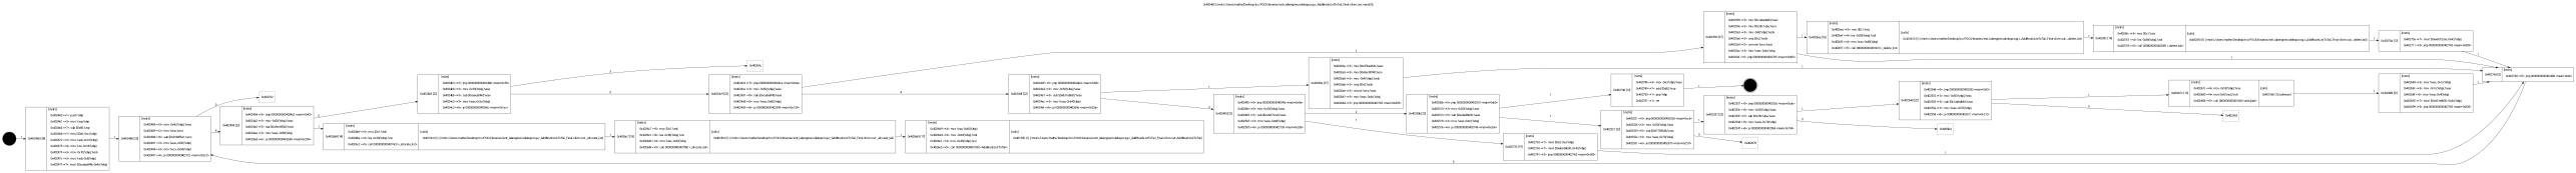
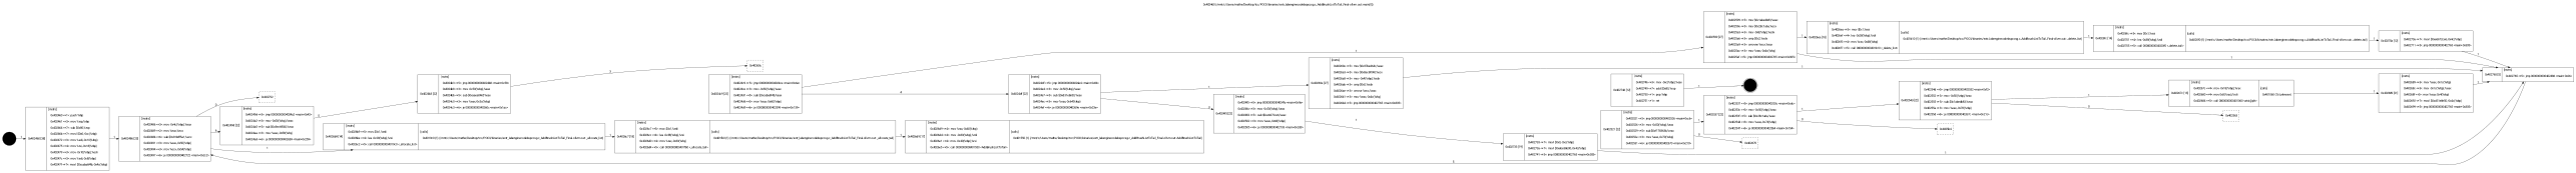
  digraph {
    fontname=Roboto
    label="0x402460 (/mnt/c/Users/mathe/Desktop/tcc/POCII/binaries/extr_labenginecodebspccsg.c_AddBrushListToTail_Final-ollvm.out::main(0))"
    labelloc=t
    rankdir=LR
    node [fontname=Roboto shape=record]
    edge [fontname=Roboto]
    Entry [fillcolor=black height=0.3 shape=circle style=filled width=0.3]
    n2 [label="{\n     0x402460 [38]\l\n     | [instrs]\l\n     &nbsp;&nbsp;0x402460 \<+1\>: push %rbp\l\n     &nbsp;&nbsp;0x402461 \<+3\>: mov %rsp,%rbp\l\n     &nbsp;&nbsp;0x402464 \<+7\>: sub $0x80,%rsp\l\n     &nbsp;&nbsp;0x40246b \<+7\>: movl $0x0,-0xc(%rbp)\l\n     &nbsp;&nbsp;0x402472 \<+3\>: mov %edi,-0x10(%rbp)\l\n     &nbsp;&nbsp;0x402475 \<+4\>: mov %rsi,-0x18(%rbp)\l\n     &nbsp;&nbsp;0x402479 \<+3\>: mov -0x10(%rbp),%edi\l\n     &nbsp;&nbsp;0x40247c \<+3\>: mov %edi,-0x8(%rbp)\l\n     &nbsp;&nbsp;0x40247f \<+7\>: movl $0xcaba6f4b,-0x4c(%rbp)\l\n  }"]
    n3 [label="{\n     0x402486 [23]\l\n     | [instrs]\l\n     &nbsp;&nbsp;0x402486 \<+3\>: mov -0x4c(%rbp),%eax\l\n     &nbsp;&nbsp;0x402489 \<+2\>: mov %eax,%ecx\l\n     &nbsp;&nbsp;0x40248b \<+6\>: sub $0x81b8f5a1,%ecx\l\n     &nbsp;&nbsp;0x402491 \<+3\>: mov %eax,-0x50(%rbp)\l\n     &nbsp;&nbsp;0x402494 \<+3\>: mov %ecx,-0x54(%rbp)\l\n     &nbsp;&nbsp;0x402497 \<+6\>: je 0000000000402722 \<main+0x2c2\>\l\n  }"]
    n4 [label="{\n     0x402722\l\n  }" style=dashed]
    n5 [label="{\n     0x40249d [22]\l\n     | [instrs]\l\n     &nbsp;&nbsp;0x40249d \<+5\>: jmp 00000000004024a2 \<main+0x42\>\l\n     &nbsp;&nbsp;0x4024a2 \<+3\>: mov -0x50(%rbp),%eax\l\n     &nbsp;&nbsp;0x4024a5 \<+5\>: sub $0x8ec6f040,%eax\l\n     &nbsp;&nbsp;0x4024aa \<+3\>: mov %eax,-0x58(%rbp)\l\n     &nbsp;&nbsp;0x4024ad \<+6\>: je 00000000004026b9 \<main+0x259\>\l\n  }"]
    n6 [label="{\n     0x4026b9 [14]\l\n     | [instrs]\l\n     &nbsp;&nbsp;0x4026b9 \<+5\>: mov $0x1,%edi\l\n     &nbsp;&nbsp;0x4026be \<+4\>: lea -0x28(%rbp),%rsi\l\n     &nbsp;&nbsp;0x4026c2 \<+5\>: call 00000000004019c0 \<_allocate_list\>\l\n     | [calls]\l\n     &nbsp;&nbsp;0x4019c0 \{1\} (/mnt/c/Users/mathe/Desktop/tcc/POCII/binaries/extr_labenginecodebspccsg.c_AddBrushListToTail_Final-ollvm.out::_allocate_list)\l\n  }"]
    n7 [label="{\n     0x4024b3 [22]\l\n     | [instrs]\l\n     &nbsp;&nbsp;0x4024b3 \<+5\>: jmp 00000000004024b8 \<main+0x58\>\l\n     &nbsp;&nbsp;0x4024b8 \<+3\>: mov -0x50(%rbp),%eax\l\n     &nbsp;&nbsp;0x4024bb \<+5\>: sub $0xaaea046f,%eax\l\n     &nbsp;&nbsp;0x4024c0 \<+3\>: mov %eax,-0x5c(%rbp)\l\n     &nbsp;&nbsp;0x4024c3 \<+6\>: je 000000000040260c \<main+0x1ac\>\l\n  }"]
    n8 [label="{\n     0x4026c7 [18]\l\n     | [instrs]\l\n     &nbsp;&nbsp;0x4026c7 \<+5\>: mov $0x1,%edi\l\n     &nbsp;&nbsp;0x4026cc \<+4\>: lea -0x38(%rbp),%rsi\l\n     &nbsp;&nbsp;0x4026d0 \<+4\>: mov %rax,-0x30(%rbp)\l\n     &nbsp;&nbsp;0x4026d4 \<+5\>: call 0000000000401fb0 \<_allocate_tail\>\l\n     | [calls]\l\n     &nbsp;&nbsp;0x401fb0 \{1\} (/mnt/c/Users/mathe/Desktop/tcc/POCII/binaries/extr_labenginecodebspccsg.c_AddBrushListToTail_Final-ollvm.out::_allocate_tail)\l\n  }"]
    n9 [label="{\n     0x40260c\l\n  }" style=dashed]
    n10 [label="{\n     0x4024c9 [22]\l\n     | [instrs]\l\n     &nbsp;&nbsp;0x4024c9 \<+5\>: jmp 00000000004024ce \<main+0x6e\>\l\n     &nbsp;&nbsp;0x4024ce \<+3\>: mov -0x50(%rbp),%eax\l\n     &nbsp;&nbsp;0x4024d1 \<+5\>: sub $0xcaba6f4b,%eax\l\n     &nbsp;&nbsp;0x4024d6 \<+3\>: mov %eax,-0x60(%rbp)\l\n     &nbsp;&nbsp;0x4024d9 \<+6\>: je 0000000000402599 \<main+0x139\>\l\n  }"]
    Exit [fillcolor=black height=0.3 peripheries=2 shape=circle style=filled width=0.3]
    n12 [label="{\n     0x4026d9 [17]\l\n     | [instrs]\l\n     &nbsp;&nbsp;0x4026d9 \<+4\>: mov %rax,-0x40(%rbp)\l\n     &nbsp;&nbsp;0x4026dd \<+4\>: mov -0x30(%rbp),%rdi\l\n     &nbsp;&nbsp;0x4026e1 \<+4\>: mov -0x40(%rbp),%rsi\l\n     &nbsp;&nbsp;0x4026e5 \<+5\>: call 0000000000401550 \<AddBrushListToTail\>\l\n     | [calls]\l\n     &nbsp;&nbsp;0x401550 \{1\} (/mnt/c/Users/mathe/Desktop/tcc/POCII/binaries/extr_labenginecodebspccsg.c_AddBrushListToTail_Final-ollvm.out::AddBrushListToTail)\l\n  }"]
    n13 [label="{\n     0x402599 [27]\l\n     | [instrs]\l\n     &nbsp;&nbsp;0x402599 \<+5\>: mov $0x1abedb83,%eax\l\n     &nbsp;&nbsp;0x40259e \<+5\>: mov $0x28c1a6a,%ecx\l\n     &nbsp;&nbsp;0x4025a3 \<+3\>: mov -0x8(%rbp),%edx\l\n     &nbsp;&nbsp;0x4025a6 \<+3\>: cmp $0x2,%edx\l\n     &nbsp;&nbsp;0x4025a9 \<+3\>: cmovne %ecx,%eax\l\n     &nbsp;&nbsp;0x4025ac \<+3\>: mov %eax,-0x4c(%rbp)\l\n     &nbsp;&nbsp;0x4025af \<+5\>: jmp 0000000000402765 \<main+0x305\>\l\n  }"]
    n14 [label="{\n     0x4024df [22]\l\n     | [instrs]\l\n     &nbsp;&nbsp;0x4024df \<+5\>: jmp 00000000004024e4 \<main+0x84\>\l\n     &nbsp;&nbsp;0x4024e4 \<+3\>: mov -0x50(%rbp),%eax\l\n     &nbsp;&nbsp;0x4024e7 \<+5\>: sub $0xd31e8e50,%eax\l\n     &nbsp;&nbsp;0x4024ec \<+3\>: mov %eax,-0x64(%rbp)\l\n     &nbsp;&nbsp;0x4024ef \<+6\>: je 000000000040269e \<main+0x23e\>\l\n  }"]
    n15 [label="{\n     0x40270a [12]\l\n     | [instrs]\l\n     &nbsp;&nbsp;0x40270a \<+7\>: movl $0xe6672ce6,-0x4c(%rbp)\l\n     &nbsp;&nbsp;0x402711 \<+5\>: jmp 0000000000402765 \<main+0x305\>\l\n  }"]
    n16 [label="{\n     0x402765 [5]\l\n     | [instrs]\l\n     &nbsp;&nbsp;0x402765 \<+5\>: jmp 0000000000402486 \<main+0x26\>\l\n  }"]
    n17 [label="{\n     0x4026ea [18]\l\n     | [instrs]\l\n     &nbsp;&nbsp;0x4026ea \<+5\>: mov $0x1,%esi\l\n     &nbsp;&nbsp;0x4026ef \<+4\>: lea -0x28(%rbp),%rdi\l\n     &nbsp;&nbsp;0x4026f3 \<+4\>: mov %rax,-0x48(%rbp)\l\n     &nbsp;&nbsp;0x4026f7 \<+5\>: call 0000000000401b10 \<_delete_list\>\l\n     | [calls]\l\n     &nbsp;&nbsp;0x401b10 \{1\} (/mnt/c/Users/mathe/Desktop/tcc/POCII/binaries/extr_labenginecodebspccsg.c_AddBrushListToTail_Final-ollvm.out::_delete_list)\l\n  }"]
    n18 [label="{\n     0x40269e [27]\l\n     | [instrs]\l\n     &nbsp;&nbsp;0x40269e \<+5\>: mov $0x37bed64c,%eax\l\n     &nbsp;&nbsp;0x4026a3 \<+5\>: mov $0x8ec6f040,%ecx\l\n     &nbsp;&nbsp;0x4026a8 \<+3\>: mov -0x4(%rbp),%edx\l\n     &nbsp;&nbsp;0x4026ab \<+3\>: cmp $0x0,%edx\l\n     &nbsp;&nbsp;0x4026ae \<+3\>: cmove %ecx,%eax\l\n     &nbsp;&nbsp;0x4026b1 \<+3\>: mov %eax,-0x4c(%rbp)\l\n     &nbsp;&nbsp;0x4026b4 \<+5\>: jmp 0000000000402765 \<main+0x305\>\l\n  }"]
    n19 [label="{\n     0x4024f5 [22]\l\n     | [instrs]\l\n     &nbsp;&nbsp;0x4024f5 \<+5\>: jmp 00000000004024fa \<main+0x9a\>\l\n     &nbsp;&nbsp;0x4024fa \<+3\>: mov -0x50(%rbp),%eax\l\n     &nbsp;&nbsp;0x4024fd \<+5\>: sub $0xe6672ce6,%eax\l\n     &nbsp;&nbsp;0x402502 \<+3\>: mov %eax,-0x68(%rbp)\l\n     &nbsp;&nbsp;0x402505 \<+6\>: je 0000000000402733 \<main+0x2d3\>\l\n  }"]
    n20 [label="{\n     0x4026fc [14]\l\n     | [instrs]\l\n     &nbsp;&nbsp;0x4026fc \<+5\>: mov $0x1,%esi\l\n     &nbsp;&nbsp;0x402701 \<+4\>: lea -0x38(%rbp),%rdi\l\n     &nbsp;&nbsp;0x402705 \<+5\>: call 00000000004020f0 \<_delete_tail\>\l\n     | [calls]\l\n     &nbsp;&nbsp;0x4020f0 \{1\} (/mnt/c/Users/mathe/Desktop/tcc/POCII/binaries/extr_labenginecodebspccsg.c_AddBrushListToTail_Final-ollvm.out::_delete_tail)\l\n  }"]
    n21 [label="{\n     0x402733 [19]\l\n     | [instrs]\l\n     &nbsp;&nbsp;0x402733 \<+7\>: movl $0x0,-0xc(%rbp)\l\n     &nbsp;&nbsp;0x40273a \<+7\>: movl $0xebe36b00,-0x4c(%rbp)\l\n     &nbsp;&nbsp;0x402741 \<+5\>: jmp 0000000000402765 \<main+0x305\>\l\n  }"]
-   n22 [label="{\n     0x40250b [22]\l\n     | [instrs]\l\n     &nbsp;&nbsp;0x40250b \<+5\>: jmp 0000000000402510 \<main+0xb0\>\l\n     &nbsp;&nbsp;0x402510 \<+3\>: mov -0x50(%rbp),%eax\l\n     &nbsp;&nbsp;0x402513 \<+5\>: sub $0xebe36b00,%eax\l\n     &nbsp;&nbsp;0x402518 \<+3\>: mov %eax,-0x6c(%rbp)\l\n     &nbsp;&nbsp;0x40251b \<+6\>: je 0000000000402746 \<main+0x2e6\>\l\n  }"]
    n23 [label="{\n     0x402746 [12]\l\n     | [instrs]\l\n     &nbsp;&nbsp;0x402746 \<+3\>: mov -0xc(%rbp),%eax\l\n     &nbsp;&nbsp;0x402749 \<+7\>: add $0x80,%rsp\l\n     &nbsp;&nbsp;0x402750 \<+1\>: pop %rbp\l\n     &nbsp;&nbsp;0x402751 \<+1\>: ret\l\n  }"]
    n24 [label="{\n     0x402521 [22]\l\n     | [instrs]\l\n     &nbsp;&nbsp;0x402521 \<+5\>: jmp 0000000000402526 \<main+0xc6\>\l\n     &nbsp;&nbsp;0x402526 \<+3\>: mov -0x50(%rbp),%eax\l\n     &nbsp;&nbsp;0x402529 \<+5\>: sub $0xf178363b,%eax\l\n     &nbsp;&nbsp;0x40252e \<+3\>: mov %eax,-0x70(%rbp)\l\n     &nbsp;&nbsp;0x402531 \<+6\>: je 0000000000402670 \<main+0x210\>\l\n  }"]
    n25 [label="{\n     0x402670\l\n  }" style=dashed]
    n26 [label="{\n     0x402537 [22]\l\n     | [instrs]\l\n     &nbsp;&nbsp;0x402537 \<+5\>: jmp 000000000040253c \<main+0xdc\>\l\n     &nbsp;&nbsp;0x40253c \<+3\>: mov -0x50(%rbp),%eax\l\n     &nbsp;&nbsp;0x40253f \<+5\>: sub $0x28c1a6a,%eax\l\n     &nbsp;&nbsp;0x402544 \<+3\>: mov %eax,-0x74(%rbp)\l\n     &nbsp;&nbsp;0x402547 \<+6\>: je 00000000004025b4 \<main+0x154\>\l\n  }"]
    n27 [label="{\n     0x4025b4\l\n  }" style=dashed]
    n28 [label="{\n     0x40254d [22]\l\n     | [instrs]\l\n     &nbsp;&nbsp;0x40254d \<+5\>: jmp 0000000000402552 \<main+0xf2\>\l\n     &nbsp;&nbsp;0x402552 \<+3\>: mov -0x50(%rbp),%eax\l\n     &nbsp;&nbsp;0x402555 \<+5\>: sub $0x1abedb83,%eax\l\n     &nbsp;&nbsp;0x40255a \<+3\>: mov %eax,-0x78(%rbp)\l\n     &nbsp;&nbsp;0x40255d \<+6\>: je 000000000040267c \<main+0x21c\>\l\n  }"]
    n29 [label="{\n     0x402689 [21]\l\n     | [instrs]\l\n     &nbsp;&nbsp;0x402689 \<+3\>: mov %eax,-0x1c(%rbp)\l\n     &nbsp;&nbsp;0x40268c \<+3\>: mov -0x1c(%rbp),%eax\l\n     &nbsp;&nbsp;0x40268f \<+3\>: mov %eax,-0x4(%rbp)\l\n     &nbsp;&nbsp;0x402692 \<+7\>: movl $0xd31e8e50,-0x4c(%rbp)\l\n     &nbsp;&nbsp;0x402699 \<+5\>: jmp 0000000000402765 \<main+0x305\>\l\n  }"]
    n30 [label="{\n     0x402563\l\n  }" style=dashed]
    n31 [label="{\n     0x40267c [13]\l\n     | [instrs]\l\n     &nbsp;&nbsp;0x40267c \<+4\>: mov -0x18(%rbp),%rax\l\n     &nbsp;&nbsp;0x402680 \<+4\>: mov 0x8(%rax),%rdi\l\n     &nbsp;&nbsp;0x402684 \<+5\>: call 0000000000401060 \<atoi@plt\>\l\n     | [calls]\l\n     &nbsp;&nbsp;0x401060 \{1\} (unknown)\l\n  }"]
    Entry -> n2 [label=" 1"]
    n2 -> n3 [label=" 1"]
    n3 -> n4 [label=" 0"]
    n3 -> n5 [label=" 6"]
-   n5 -> n6 [label=" 1"]
+   n3 -> n6 [label=" 1"]
    n5 -> n7 [label=" 5"]
    n6 -> n8 [label=" 1"]
    n7 -> n9 [label=" 3"]
-   n7 -> n10 [label=" 5"]
    n8 -> n12 [label=" 1"]
    n10 -> n13 [label=" 1"]
    n10 -> n14 [label=" 4"]
    n13 -> n16 [label=" 1"]
    n13 -> n17 [label=" 1"]
    n14 -> n18 [label=" 1"]
    n14 -> n19 [label=" 3"]
    n15 -> n16 [label=" 1"]
    n16 -> n3 [label=" 5"]
    n17 -> n20 [label=" 1"]
    n18 -> n16 [label=" 1"]
    n19 -> n21 [label=" 1"]
-   n19 -> n22 [label=" 2"]
    n20 -> n15 [label=" 1"]
    n21 -> n16 [label=" 1"]
-   n22 -> n23 [label=" 1"]
-   n22 -> n24 [label=" 1"]
    n23 -> Exit [label=" 1"]
    n24 -> n25 [label=" 0"]
    n24 -> n26 [label=" 1"]
    n26 -> n27 [label=" 0"]
    n26 -> n28 [label=" 1"]
    n28 -> n30 [label=" 0"]
    n28 -> n31 [label=" 1"]
    n29 -> n16 [label=" 1"]
    n31 -> n29 [label=" 1"]
  }
